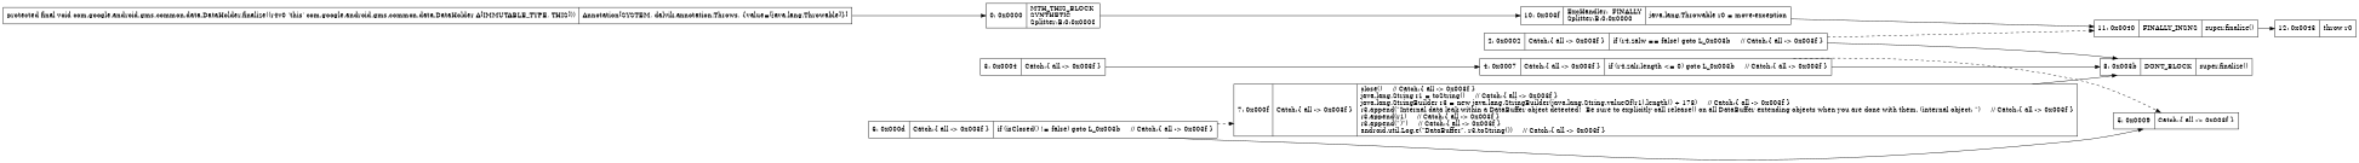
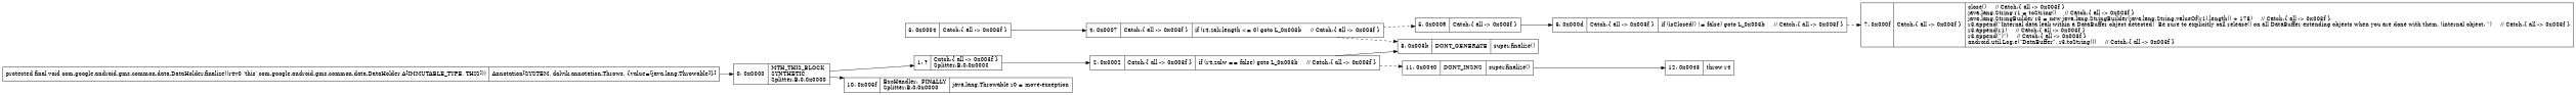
  digraph {
    rankdir=LR
    node [shape=record]
    n1 [label="{0\:\ 0x0000|MTH_THIS_BLOCK\lSYNTHETIC\lSplitter:B:0:0x0000\l}"]
+   n2 [label="{1\:\ ?|Catch:\{ all \-\> 0x003f \}\lSplitter:B:0:0x0000\l}"]
    n3 [label="{10\:\ 0x003f|ExcHandler:  FINALLY\lSplitter:B:0:0x0000\l|java.lang.Throwable r0 = move\-exception\l}"]
    n4 [label="{2\:\ 0x0002|Catch:\{ all \-\> 0x003f \}\l|if (r4.zalw == false) goto L_0x003b     \/\/ Catch:\{ all \-\> 0x003f \}\l}"]
-   n5 [label="{11\:\ 0x0040|FINALLY_INSNS\l|super.finalize()\l}"]
-   n6 [label="{8\:\ 0x003b|DONT_BLOCK\l|super.finalize()\l}"]
+   n5 [label="{11\:\ 0x0040|DONT_INSNS\l|super.finalize()\l}"]
+   n6 [label="{8\:\ 0x003b|DONT_GENERATE\l|super.finalize()\l}"]
    n7 [label="{3\:\ 0x0004|Catch:\{ all \-\> 0x003f \}\l}"]
    n8 [label="{4\:\ 0x0007|Catch:\{ all \-\> 0x003f \}\l|if (r4.zalr.length \<= 0) goto L_0x003b     \/\/ Catch:\{ all \-\> 0x003f \}\l}"]
    n9 [label="{5\:\ 0x0009|Catch:\{ all \-\> 0x003f \}\l}"]
    n10 [label="{6\:\ 0x000d|Catch:\{ all \-\> 0x003f \}\l|if (isClosed() != false) goto L_0x003b     \/\/ Catch:\{ all \-\> 0x003f \}\l}"]
    n11 [label="{7\:\ 0x000f|Catch:\{ all \-\> 0x003f \}\l|close()     \/\/ Catch:\{ all \-\> 0x003f \}\ljava.lang.String r1 = toString()     \/\/ Catch:\{ all \-\> 0x003f \}\ljava.lang.StringBuilder r3 = new java.lang.StringBuilder(java.lang.String.valueOf(r1).length() + 178)     \/\/ Catch:\{ all \-\> 0x003f \}\lr3.append(\"Internal data leak within a DataBuffer object detected!  Be sure to explicitly call release() on all DataBuffer extending objects when you are done with them. (internal object: \")     \/\/ Catch:\{ all \-\> 0x003f \}\lr3.append(r1)     \/\/ Catch:\{ all \-\> 0x003f \}\lr3.append(\")\")     \/\/ Catch:\{ all \-\> 0x003f \}\landroid.util.Log.e(\"DataBuffer\", r3.toString())     \/\/ Catch:\{ all \-\> 0x003f \}\l}"]
-   n12 [label="{12\:\ 0x0043|throw r0\l}"]
+   n12 [label="{12\:\ 0x0043|throw r4\l}"]
    n13 [label="{protected final void com.google.android.gms.common.data.DataHolder.finalize((r4v0 'this' com.google.android.gms.common.data.DataHolder A[IMMUTABLE_TYPE, THIS]))  | Annotation[SYSTEM, dalvik.annotation.Throws, \{value=[java.lang.Throwable]\}]\l}"]
+   n1 -> n2
    n1 -> n3
-   n3 -> n5
+   n2 -> n4
    n4 -> n5 [style=dashed]
    n4 -> n6
    n5 -> n12
    n7 -> n8
-   n8 -> n6
+   n8 -> n6 [style=dashed]
    n8 -> n9 [style=dashed]
-   n10 -> n9
+   n9 -> n10
    n10 -> n11 [style=dashed]
-   n11 -> n6
    n13 -> n1
  }
